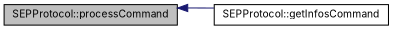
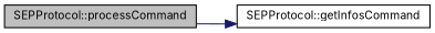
  digraph {
    rankdir=LR
    fontname=Inter
    node [color=black fontname=Inter fontsize=10 shape=record style=filled]
    n1 [fillcolor=grey75 fontcolor=black height=0.2 label="SEPProtocol::processCommand" width=0.4]
    n2 [fillcolor=white height=0.2 label="SEPProtocol::getInfosCommand" width=0.4]
-   n2 -> n1 [color=midnightblue fontname=Inter fontsize=10 labelfontname=Helvetica labelfontsize=10 style=solid]
+   n1 -> n2 [color=midnightblue fontname=Inter fontsize=10 labelfontname=Helvetica labelfontsize=10 style=solid]
  }
